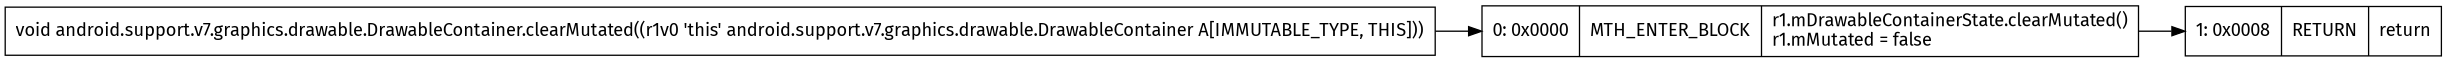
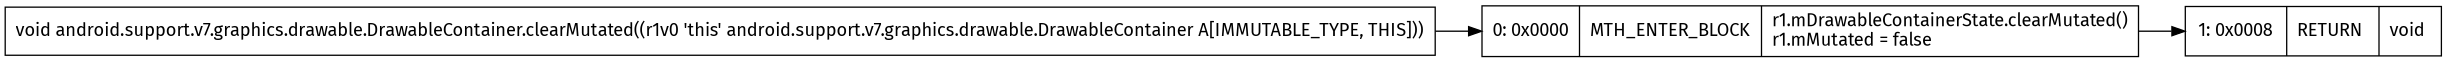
  digraph {
    rankdir=LR
    fontname="Fira Sans"
    node [shape=record fontname="Fira Sans"]
    edge [fontname="Fira Sans"]
    n1 [label="{0\:\ 0x0000|MTH_ENTER_BLOCK\l|r1.mDrawableContainerState.clearMutated()\lr1.mMutated = false\l}"]
-   n2 [label="{1\:\ 0x0008|RETURN\l|return\l}"]
+   n2 [label="{1\:\ 0x0008|RETURN\l|void\l}"]
    n3 [label="{void android.support.v7.graphics.drawable.DrawableContainer.clearMutated((r1v0 'this' android.support.v7.graphics.drawable.DrawableContainer A[IMMUTABLE_TYPE, THIS])) }"]
    n1 -> n2
    n3 -> n1
  }
